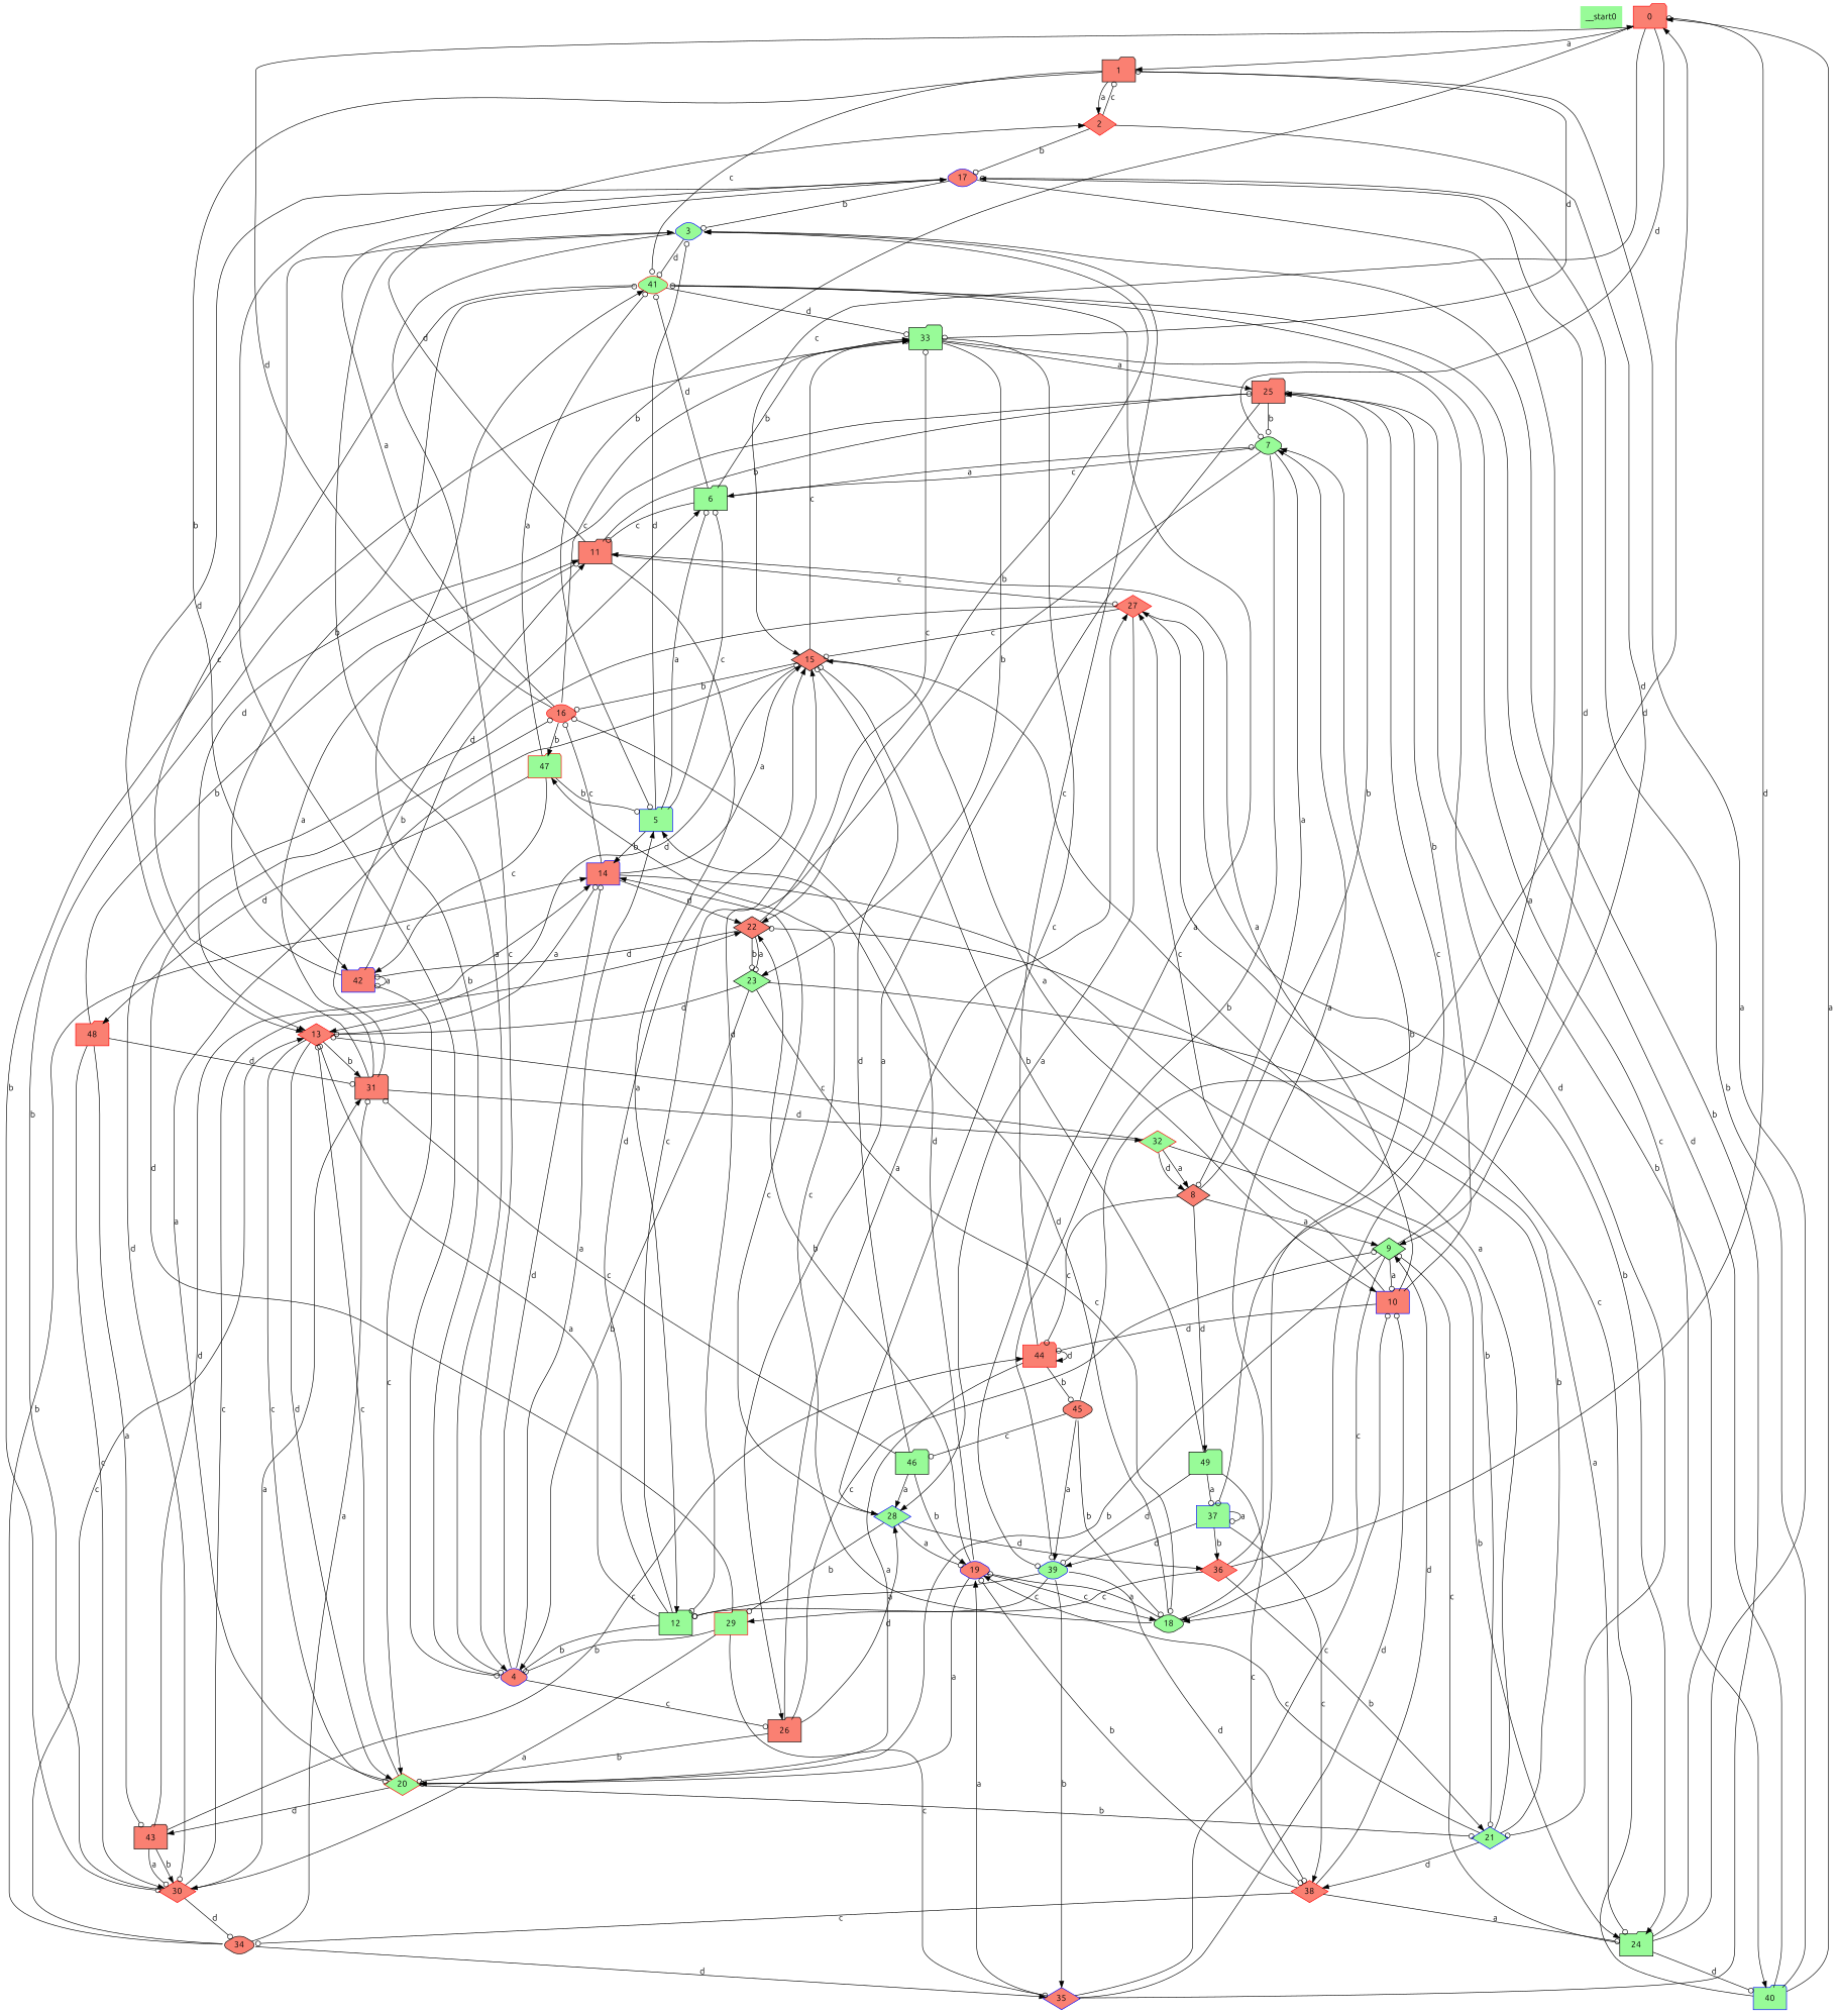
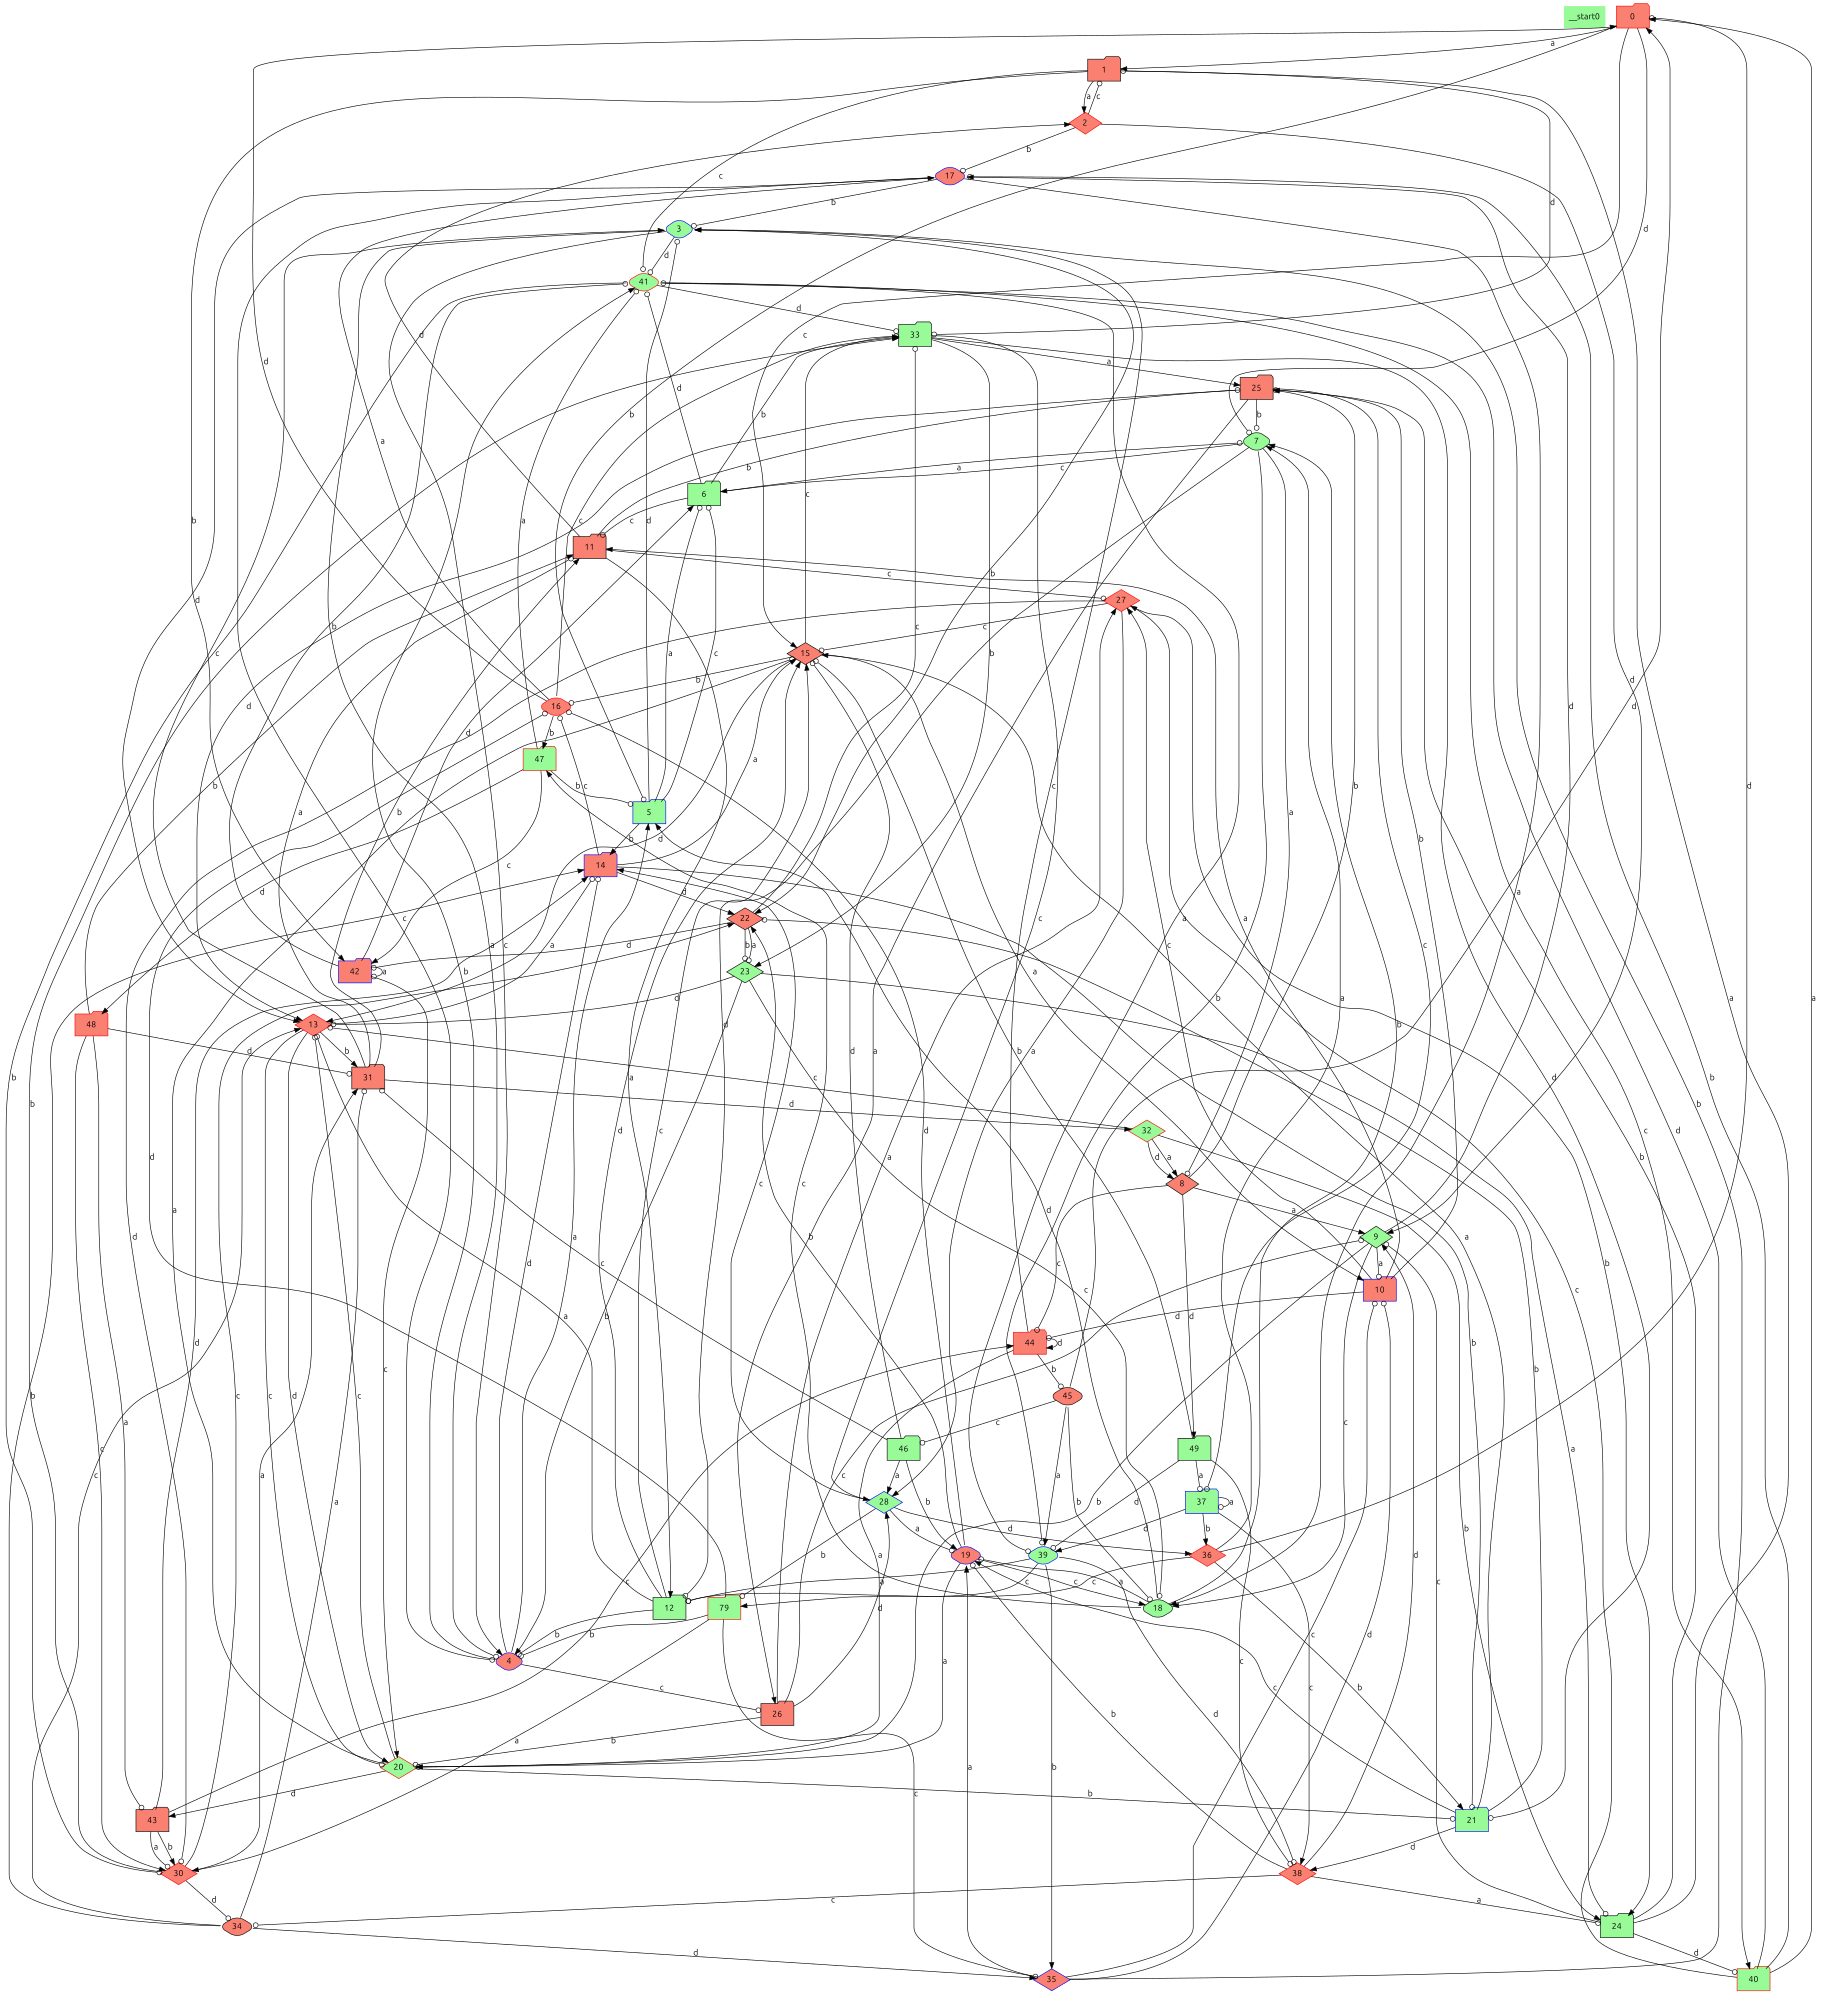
  digraph {
    fontname=Ubuntu
    rankdir=TB
    node [color=black fillcolor=salmon fontname=Ubuntu shape=diamond style=filled]
    edge [arrowhead=normal fontname=Ubuntu]
    __start0 [color=blue fillcolor=palegreen shape=none]
    n2 [color=red label=0 shape=folder style="rounded,filled"]
    n3 [label=1 shape=folder style="rounded,filled"]
    n4 [color=blue fillcolor=palegreen label=5 shape=folder]
    n5 [fillcolor=palegreen label=7 style="rounded,filled"]
    n6 [label=15]
    n7 [color=red label=2]
    n8 [fillcolor=palegreen label=33 shape=folder style="rounded,filled"]
    n9 [color=red fillcolor=palegreen label=41 style="rounded,filled"]
    n10 [color=blue label=42 shape=folder style="rounded,filled"]
    n11 [color=blue fillcolor=palegreen label=3 style="rounded,filled"]
    n12 [color=blue label=14 shape=folder style="rounded,filled"]
    n13 [fillcolor=palegreen label=6 shape=folder style="rounded,filled"]
    n14 [label=8]
    n15 [fillcolor=palegreen label=12 shape=folder]
    n16 [color=blue fillcolor=palegreen label=39 style="rounded,filled"]
    n17 [color=blue label=10 shape=folder]
    n18 [color=red label=13]
    n19 [color=red label=16 style="rounded,filled"]
    n20 [fillcolor=palegreen label=9]
    n21 [color=blue label=17 style="rounded,filled"]
    n22 [label=25 shape=folder style="rounded,filled"]
-   n23 [color=blue fillcolor=palegreen label=21]
+   n23 [color=blue fillcolor=palegreen label=21 shape=folder]
    n24 [fillcolor=palegreen label=23]
    n25 [color=blue fillcolor=palegreen label=28]
-   n26 [color=blue fillcolor=palegreen label=40 shape=folder]
+   n26 [color=red fillcolor=palegreen label=40 shape=folder]
    n27 [color=red label=30]
    n28 [color=red fillcolor=palegreen label=20]
    n29 [color=blue label=4 style="rounded,filled"]
    n30 [label=22]
    n31 [fillcolor=palegreen label=18 style="rounded,filled"]
    n32 [label=26 shape=folder]
    n33 [color=red label=27]
    n34 [label=11 shape=folder]
    n35 [color=red label=44 shape=folder style="rounded,filled"]
    n36 [fillcolor=palegreen label=49 shape=folder style="rounded,filled"]
    n37 [color=red label=38]
-   n38 [color=red fillcolor=palegreen label=29 shape=folder style="rounded,filled"]
+   n38 [color=red fillcolor=palegreen label=79 shape=folder style="rounded,filled"]
    n39 [color=blue label=35]
    n40 [color=blue fillcolor=palegreen label=37 shape=folder]
    n41 [label=45 style="rounded,filled"]
    n42 [color=red fillcolor=palegreen label=47 shape=folder]
    n43 [color=blue label=19 style="rounded,filled"]
    n44 [label=43 shape=folder style="rounded,filled"]
    n45 [fillcolor=palegreen label=24 shape=folder]
    n46 [label=31 shape=folder style="rounded,filled"]
    n47 [color=red fillcolor=palegreen label=32]
    n48 [color=red label=48 shape=folder style="rounded,filled"]
    n49 [label=34 style="rounded,filled"]
    n50 [color=red label=36]
    n51 [fillcolor=palegreen label=46 shape=folder]
    n2 -> n3 [label=a]
    n2 -> n4 [arrowhead=odot label=b]
    n2 -> n5 [arrowhead=odot label=d]
    n2 -> n6 [label=c]
    n3 -> n7 [label=a]
    n3 -> n8 [arrowhead=odot label=d]
    n3 -> n9 [arrowhead=odot label=c]
    n3 -> n10 [label=b]
    n4 -> n11 [arrowhead=odot label=d]
    n4 -> n12 [label=b]
    n4 -> n13 [arrowhead=odot label=a]
    n4 -> n13 [arrowhead=odot label=c]
    n5 -> n13 [label=c]
    n5 -> n14 [arrowhead=odot label=a]
    n5 -> n15 [arrowhead=odot label=d]
    n5 -> n16 [arrowhead=odot label=b]
    n6 -> n8 [label=c]
    n6 -> n17 [label=a]
    n6 -> n18 [label=d]
    n6 -> n19 [arrowhead=odot label=b]
    n7 -> n3 [arrowhead=odot label=c]
    n7 -> n20 [label=d]
    n7 -> n21 [arrowhead=odot label=b]
    n8 -> n22 [label=a]
    n8 -> n23 [arrowhead=odot label=d]
    n8 -> n24 [label=b]
    n8 -> n25 [label=c]
    n9 -> n8 [arrowhead=odot label=d]
    n9 -> n16 [arrowhead=odot label=a]
    n9 -> n26 [label=c]
    n9 -> n27 [arrowhead=odot label=b]
    n10 -> n9 [arrowhead=odot label=b]
    n10 -> n10 [arrowhead=odot label=a]
    n10 -> n13 [label=d]
    n10 -> n28 [label=c]
    n11 -> n9 [arrowhead=odot label=d]
    n11 -> n29 [arrowhead=odot label=a]
    n11 -> n29 [label=c]
    n11 -> n30 [label=b]
    n12 -> n6 [label=a]
    n12 -> n19 [arrowhead=odot label=c]
    n12 -> n23 [arrowhead=odot label=b]
    n12 -> n30 [label=d]
    n13 -> n5 [arrowhead=odot label=a]
    n13 -> n8 [label=b]
    n13 -> n9 [arrowhead=odot label=d]
    n13 -> n34 [arrowhead=odot label=c]
    n14 -> n20 [label=a]
    n14 -> n22 [label=b]
    n14 -> n35 [arrowhead=odot label=c]
    n14 -> n36 [label=d]
    n15 -> n6 [label=c]
    n15 -> n6 [label=d]
    n15 -> n18 [arrowhead=odot label=a]
    n15 -> n29 [arrowhead=odot label=b]
    n16 -> n15 [arrowhead=odot label=a]
    n16 -> n37 [arrowhead=odot label=d]
    n16 -> n38 [label=c]
    n16 -> n39 [label=b]
    n17 -> n22 [label=b]
    n17 -> n33 [label=c]
    n17 -> n34 [label=a]
    n17 -> n35 [arrowhead=odot label=d]
    n18 -> n12 [arrowhead=odot label=a]
    n18 -> n28 [arrowhead=odot label=c]
    n18 -> n28 [label=d]
    n18 -> n46 [label=b]
    n19 -> n2 [label=d]
    n19 -> n8 [arrowhead=odot label=c]
    n19 -> n21 [label=a]
    n19 -> n42 [label=b]
    n20 -> n17 [arrowhead=odot label=a]
    n20 -> n21 [label=d]
    n20 -> n28 [arrowhead=odot label=b]
    n20 -> n31 [label=c]
    n21 -> n11 [arrowhead=odot label=b]
    n21 -> n18 [label=d]
    n21 -> n29 [arrowhead=odot label=c]
    n21 -> n31 [label=a]
    n22 -> n5 [arrowhead=odot label=b]
    n22 -> n18 [label=d]
    n22 -> n32 [label=a]
    n22 -> n40 [arrowhead=odot label=c]
    n23 -> n6 [label=a]
    n23 -> n30 [arrowhead=odot label=b]
    n23 -> n37 [label=d]
    n23 -> n43 [label=c]
    n24 -> n18 [arrowhead=odot label=d]
    n24 -> n29 [label=b]
    n24 -> n31 [arrowhead=odot label=c]
    n24 -> n45 [arrowhead=odot label=a]
    n25 -> n12 [label=c]
    n25 -> n38 [arrowhead=odot label=b]
    n25 -> n43 [arrowhead=odot label=a]
    n25 -> n50 [label=d]
    n26 -> n2 [label=a]
    n26 -> n9 [arrowhead=odot label=d]
    n26 -> n21 [arrowhead=odot label=b]
    n26 -> n33 [label=c]
    n27 -> n8 [label=b]
    n27 -> n30 [label=c]
    n27 -> n46 [label=a]
    n27 -> n49 [arrowhead=odot label=d]
    n28 -> n6 [arrowhead=odot label=a]
    n28 -> n18 [arrowhead=odot label=c]
    n28 -> n23 [arrowhead=odot label=b]
    n28 -> n44 [label=d]
    n29 -> n4 [label=a]
    n29 -> n9 [label=b]
    n29 -> n12 [arrowhead=odot label=d]
    n29 -> n32 [arrowhead=odot label=c]
    n30 -> n8 [arrowhead=odot label=c]
    n30 -> n10 [arrowhead=odot label=d]
    n30 -> n24 [arrowhead=odot label=a]
    n30 -> n24 [arrowhead=odot label=b]
    n31 -> n4 [label=d]
    n31 -> n5 [label=b]
    n31 -> n42 [label=c]
    n31 -> n43 [arrowhead=odot label=a]
    n32 -> n20 [arrowhead=odot label=c]
    n32 -> n25 [label=d]
    n32 -> n28 [arrowhead=odot label=b]
    n32 -> n33 [label=a]
    n33 -> n6 [arrowhead=odot label=c]
    n33 -> n25 [label=a]
    n33 -> n27 [arrowhead=odot label=d]
    n33 -> n45 [label=b]
    n34 -> n7 [label=d]
    n34 -> n15 [label=a]
    n34 -> n22 [arrowhead=odot label=b]
    n34 -> n33 [arrowhead=odot label=c]
    n35 -> n11 [label=c]
    n35 -> n28 [label=a]
    n35 -> n35 [label=d]
    n35 -> n41 [arrowhead=odot label=b]
    n36 -> n6 [arrowhead=odot label=b]
    n36 -> n16 [arrowhead=odot label=d]
    n36 -> n37 [arrowhead=odot label=c]
    n36 -> n40 [arrowhead=odot label=a]
    n37 -> n20 [label=d]
    n37 -> n43 [arrowhead=odot label=b]
    n37 -> n45 [arrowhead=odot label=a]
    n37 -> n49 [arrowhead=odot label=c]
    n38 -> n19 [arrowhead=odot label=d]
    n38 -> n27 [label=a]
    n38 -> n29 [arrowhead=odot label=b]
    n38 -> n39 [arrowhead=odot label=c]
    n39 -> n11 [label=b]
    n39 -> n17 [arrowhead=odot label=c]
    n39 -> n17 [arrowhead=odot label=d]
    n39 -> n43 [label=a]
    n40 -> n16 [label=d]
    n40 -> n37 [label=c]
    n40 -> n40 [arrowhead=odot label=a]
    n40 -> n50 [label=b]
    n41 -> n2 [label=d]
    n41 -> n16 [label=a]
    n41 -> n31 [arrowhead=odot label=b]
    n41 -> n51 [arrowhead=odot label=c]
    n42 -> n4 [arrowhead=odot label=b]
    n42 -> n9 [arrowhead=odot label=a]
    n42 -> n10 [label=c]
    n42 -> n48 [label=d]
    n43 -> n19 [arrowhead=odot label=d]
    n43 -> n28 [label=a]
    n43 -> n30 [label=b]
    n43 -> n31 [label=c]
    n44 -> n12 [label=d]
    n44 -> n27 [arrowhead=odot label=a]
    n44 -> n27 [label=b]
    n44 -> n35 [label=c]
    n45 -> n3 [arrowhead=odot label=a]
    n45 -> n20 [arrowhead=odot label=c]
    n45 -> n22 [arrowhead=odot label=b]
    n45 -> n26 [arrowhead=odot label=d]
    n46 -> n11 [label=c]
    n46 -> n34 [arrowhead=odot label=a]
    n46 -> n34 [label=b]
    n46 -> n47 [label=d]
    n47 -> n14 [label=a]
    n47 -> n14 [label=d]
    n47 -> n18 [arrowhead=odot label=c]
    n47 -> n45 [label=b]
    n48 -> n27 [label=c]
    n48 -> n34 [label=b]
    n48 -> n44 [arrowhead=odot label=a]
    n48 -> n46 [arrowhead=odot label=d]
    n49 -> n12 [label=b]
    n49 -> n18 [label=c]
    n49 -> n39 [label=d]
    n49 -> n46 [arrowhead=odot label=a]
    n50 -> n2 [arrowhead=odot label=d]
    n50 -> n5 [label=a]
    n50 -> n15 [arrowhead=odot label=c]
    n50 -> n23 [label=b]
    n51 -> n6 [arrowhead=odot label=d]
    n51 -> n25 [label=a]
    n51 -> n43 [label=b]
    n51 -> n46 [arrowhead=odot label=c]
  }
